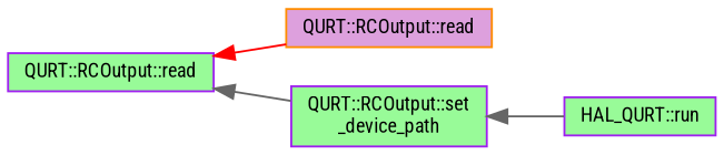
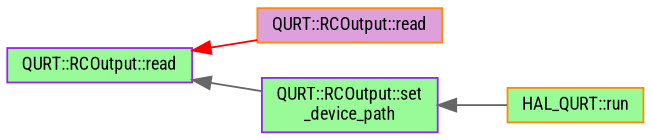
  digraph {
    rankdir=LR
    fontname="Roboto Condensed"
    node [color=purple fillcolor=palegreen fontname="Roboto Condensed" fontsize=10 shape=record style=filled]
    edge [color=gray40 dir=back fontname="Roboto Condensed" fontsize=10 labelfontname=Helvetica labelfontsize=10 style=solid]
    n1 [fontcolor=black height=0.2 label="QURT::RCOutput::read" width=0.4]
    n2 [color=darkorange fillcolor=plum height=0.2 label="QURT::RCOutput::read" width=0.4]
    n3 [height=0.2 label="QURT::RCOutput::set\l_device_path" width=0.4]
-   n4 [height=0.2 label="HAL_QURT::run" width=0.4]
+   n4 [color=darkorange height=0.2 label="HAL_QURT::run" width=0.4]
    n1 -> n2 [color=red]
    n1 -> n3
    n3 -> n4
  }
